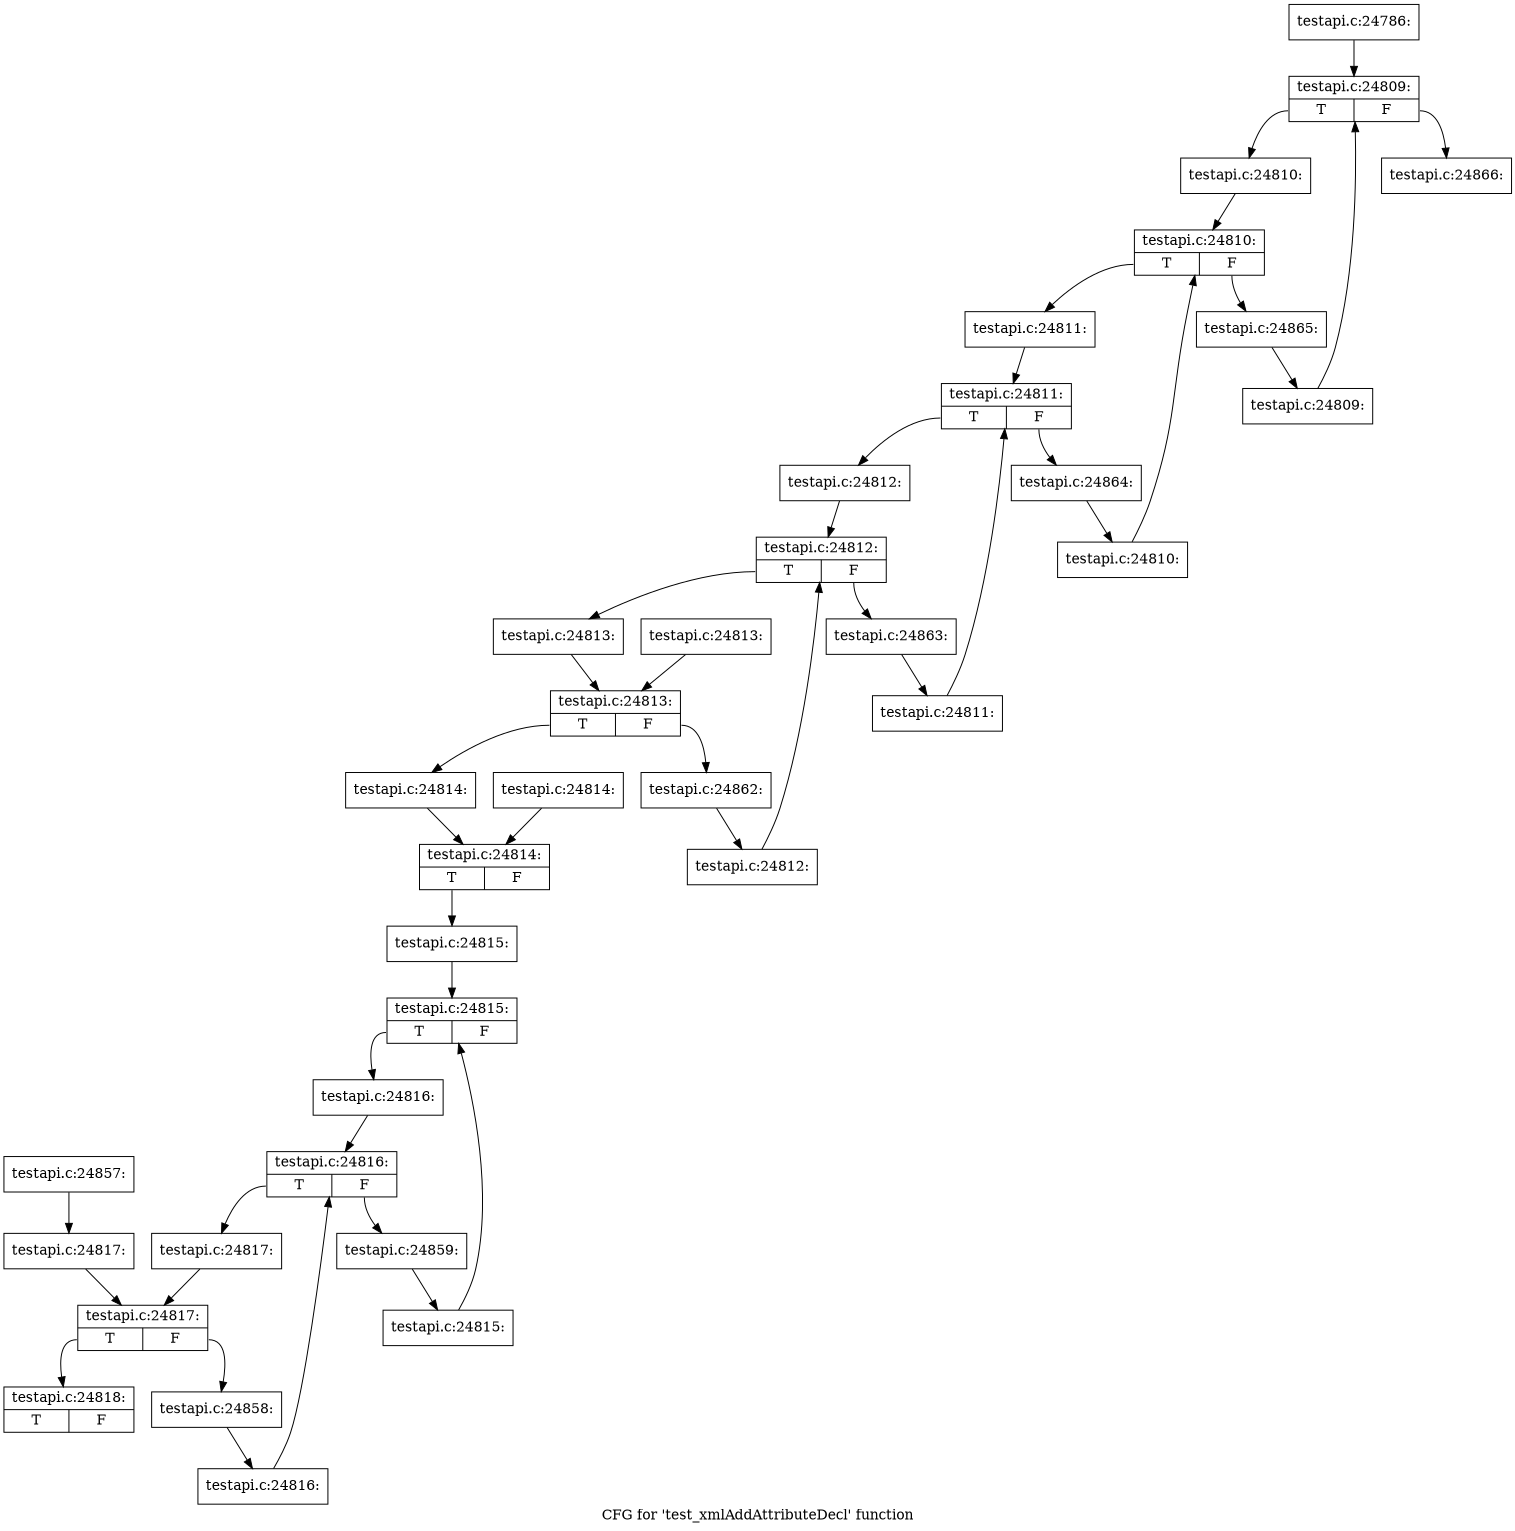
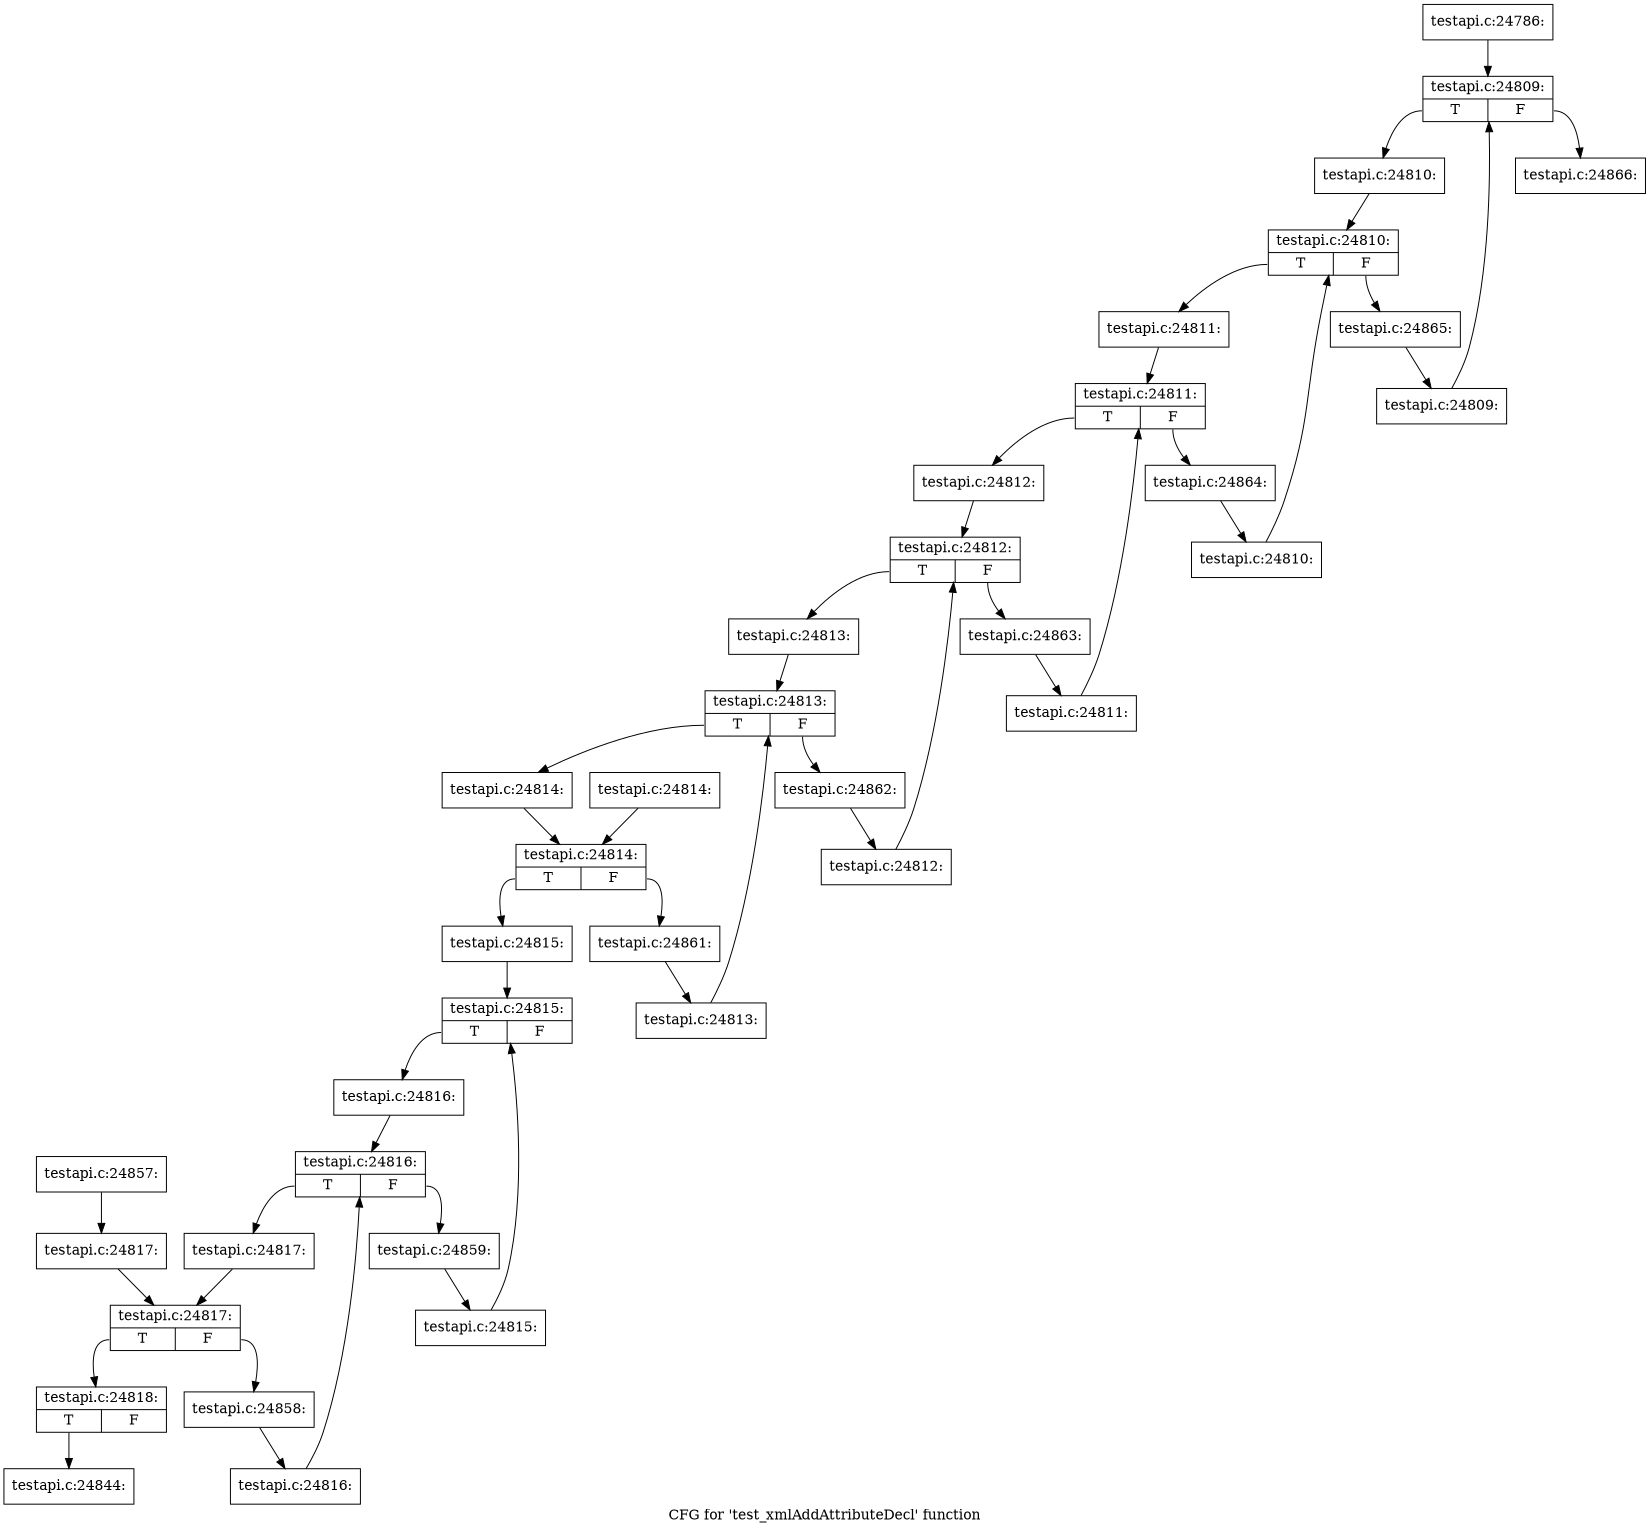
  digraph {
    label="CFG for 'test_xmlAddAttributeDecl' function"
    node [shape=record]
    n1 [label="{testapi.c:24786:}"]
    n2 [label="{testapi.c:24809:|{<s0>T|<s1>F}}"]
    n3 [label="{testapi.c:24810:}"]
    n4 [label="{testapi.c:24866:}"]
    n5 [label="{testapi.c:24810:|{<s0>T|<s1>F}}"]
    n6 [label="{testapi.c:24811:}"]
    n7 [label="{testapi.c:24865:}"]
    n8 [label="{testapi.c:24811:|{<s0>T|<s1>F}}"]
    n9 [label="{testapi.c:24809:}"]
    n10 [label="{testapi.c:24812:}"]
    n11 [label="{testapi.c:24864:}"]
    n12 [label="{testapi.c:24812:|{<s0>T|<s1>F}}"]
    n13 [label="{testapi.c:24810:}"]
    n14 [label="{testapi.c:24813:}"]
    n15 [label="{testapi.c:24863:}"]
    n16 [label="{testapi.c:24813:|{<s0>T|<s1>F}}"]
    n17 [label="{testapi.c:24811:}"]
    n18 [label="{testapi.c:24814:}"]
    n19 [label="{testapi.c:24862:}"]
    n20 [label="{testapi.c:24814:|{<s0>T|<s1>F}}"]
    n21 [label="{testapi.c:24812:}"]
    n22 [label="{testapi.c:24815:}"]
+   n23 [label="{testapi.c:24861:}"]
    n24 [label="{testapi.c:24815:|{<s0>T|<s1>F}}"]
    n25 [label="{testapi.c:24813:}"]
    n26 [label="{testapi.c:24816:}"]
    n27 [label="{testapi.c:24816:|{<s0>T|<s1>F}}"]
    n28 [label="{testapi.c:24817:}"]
    n29 [label="{testapi.c:24859:}"]
    n30 [label="{testapi.c:24814:}"]
    n31 [label="{testapi.c:24817:|{<s0>T|<s1>F}}"]
    n32 [label="{testapi.c:24815:}"]
    n33 [label="{testapi.c:24818:|{<s0>T|<s1>F}}"]
    n34 [label="{testapi.c:24858:}"]
+   n35 [label="{testapi.c:24844:}"]
    n36 [label="{testapi.c:24816:}"]
    n37 [label="{testapi.c:24857:}"]
    n38 [label="{testapi.c:24817:}"]
    n1 -> n2
    n2 -> n3 [tailport=s0]
    n2 -> n4 [tailport=s1]
    n3 -> n5
    n5 -> n6 [tailport=s0]
    n5 -> n7 [tailport=s1]
    n6 -> n8
    n7 -> n9
    n8 -> n10 [tailport=s0]
    n8 -> n11 [tailport=s1]
    n9 -> n2
    n10 -> n12
    n11 -> n13
    n12 -> n14 [tailport=s0]
    n12 -> n15 [tailport=s1]
    n13 -> n5
    n14 -> n16
    n15 -> n17
    n16 -> n18 [tailport=s0]
    n16 -> n19 [tailport=s1]
    n17 -> n8
    n18 -> n20
    n19 -> n21
    n20 -> n22 [tailport=s0]
+   n20 -> n23 [tailport=s1]
    n21 -> n12
    n22 -> n24
+   n23 -> n25
    n24 -> n26 [tailport=s0]
    n25 -> n16
    n26 -> n27
    n27 -> n28 [tailport=s0]
    n27 -> n29 [tailport=s1]
    n28 -> n31
    n29 -> n32
    n30 -> n20
    n31 -> n33 [tailport=s0]
    n31 -> n34 [tailport=s1]
    n32 -> n24
+   n33 -> n35 [tailport=s0]
    n34 -> n36
    n36 -> n27
    n37 -> n38
    n38 -> n31
  }
